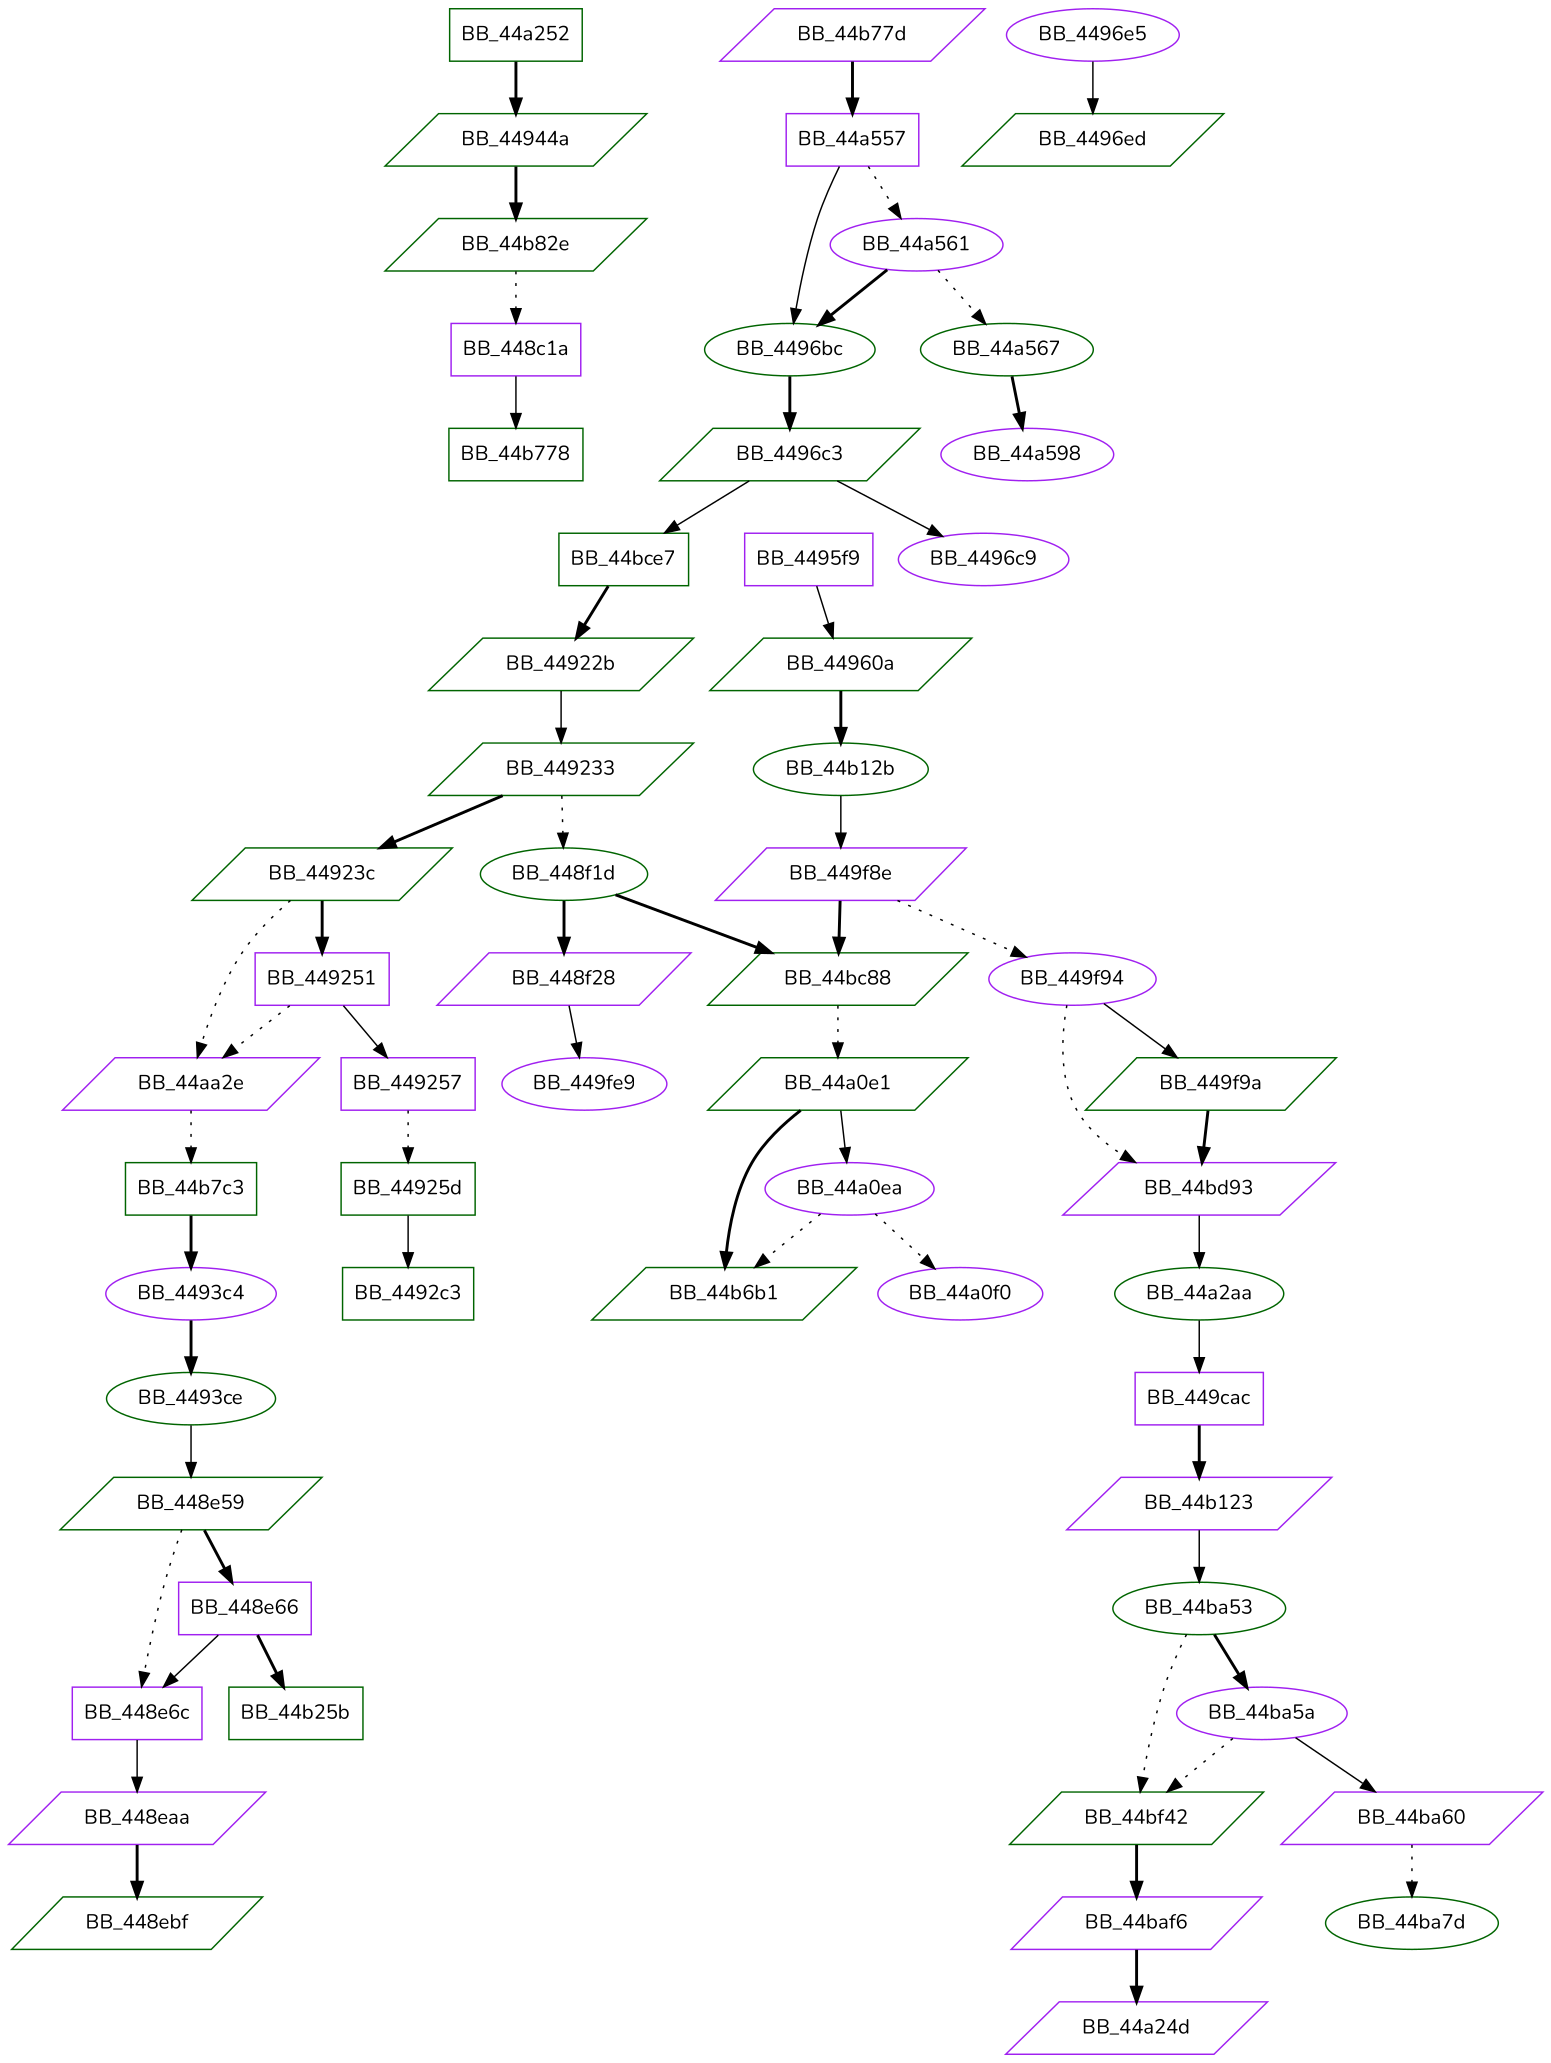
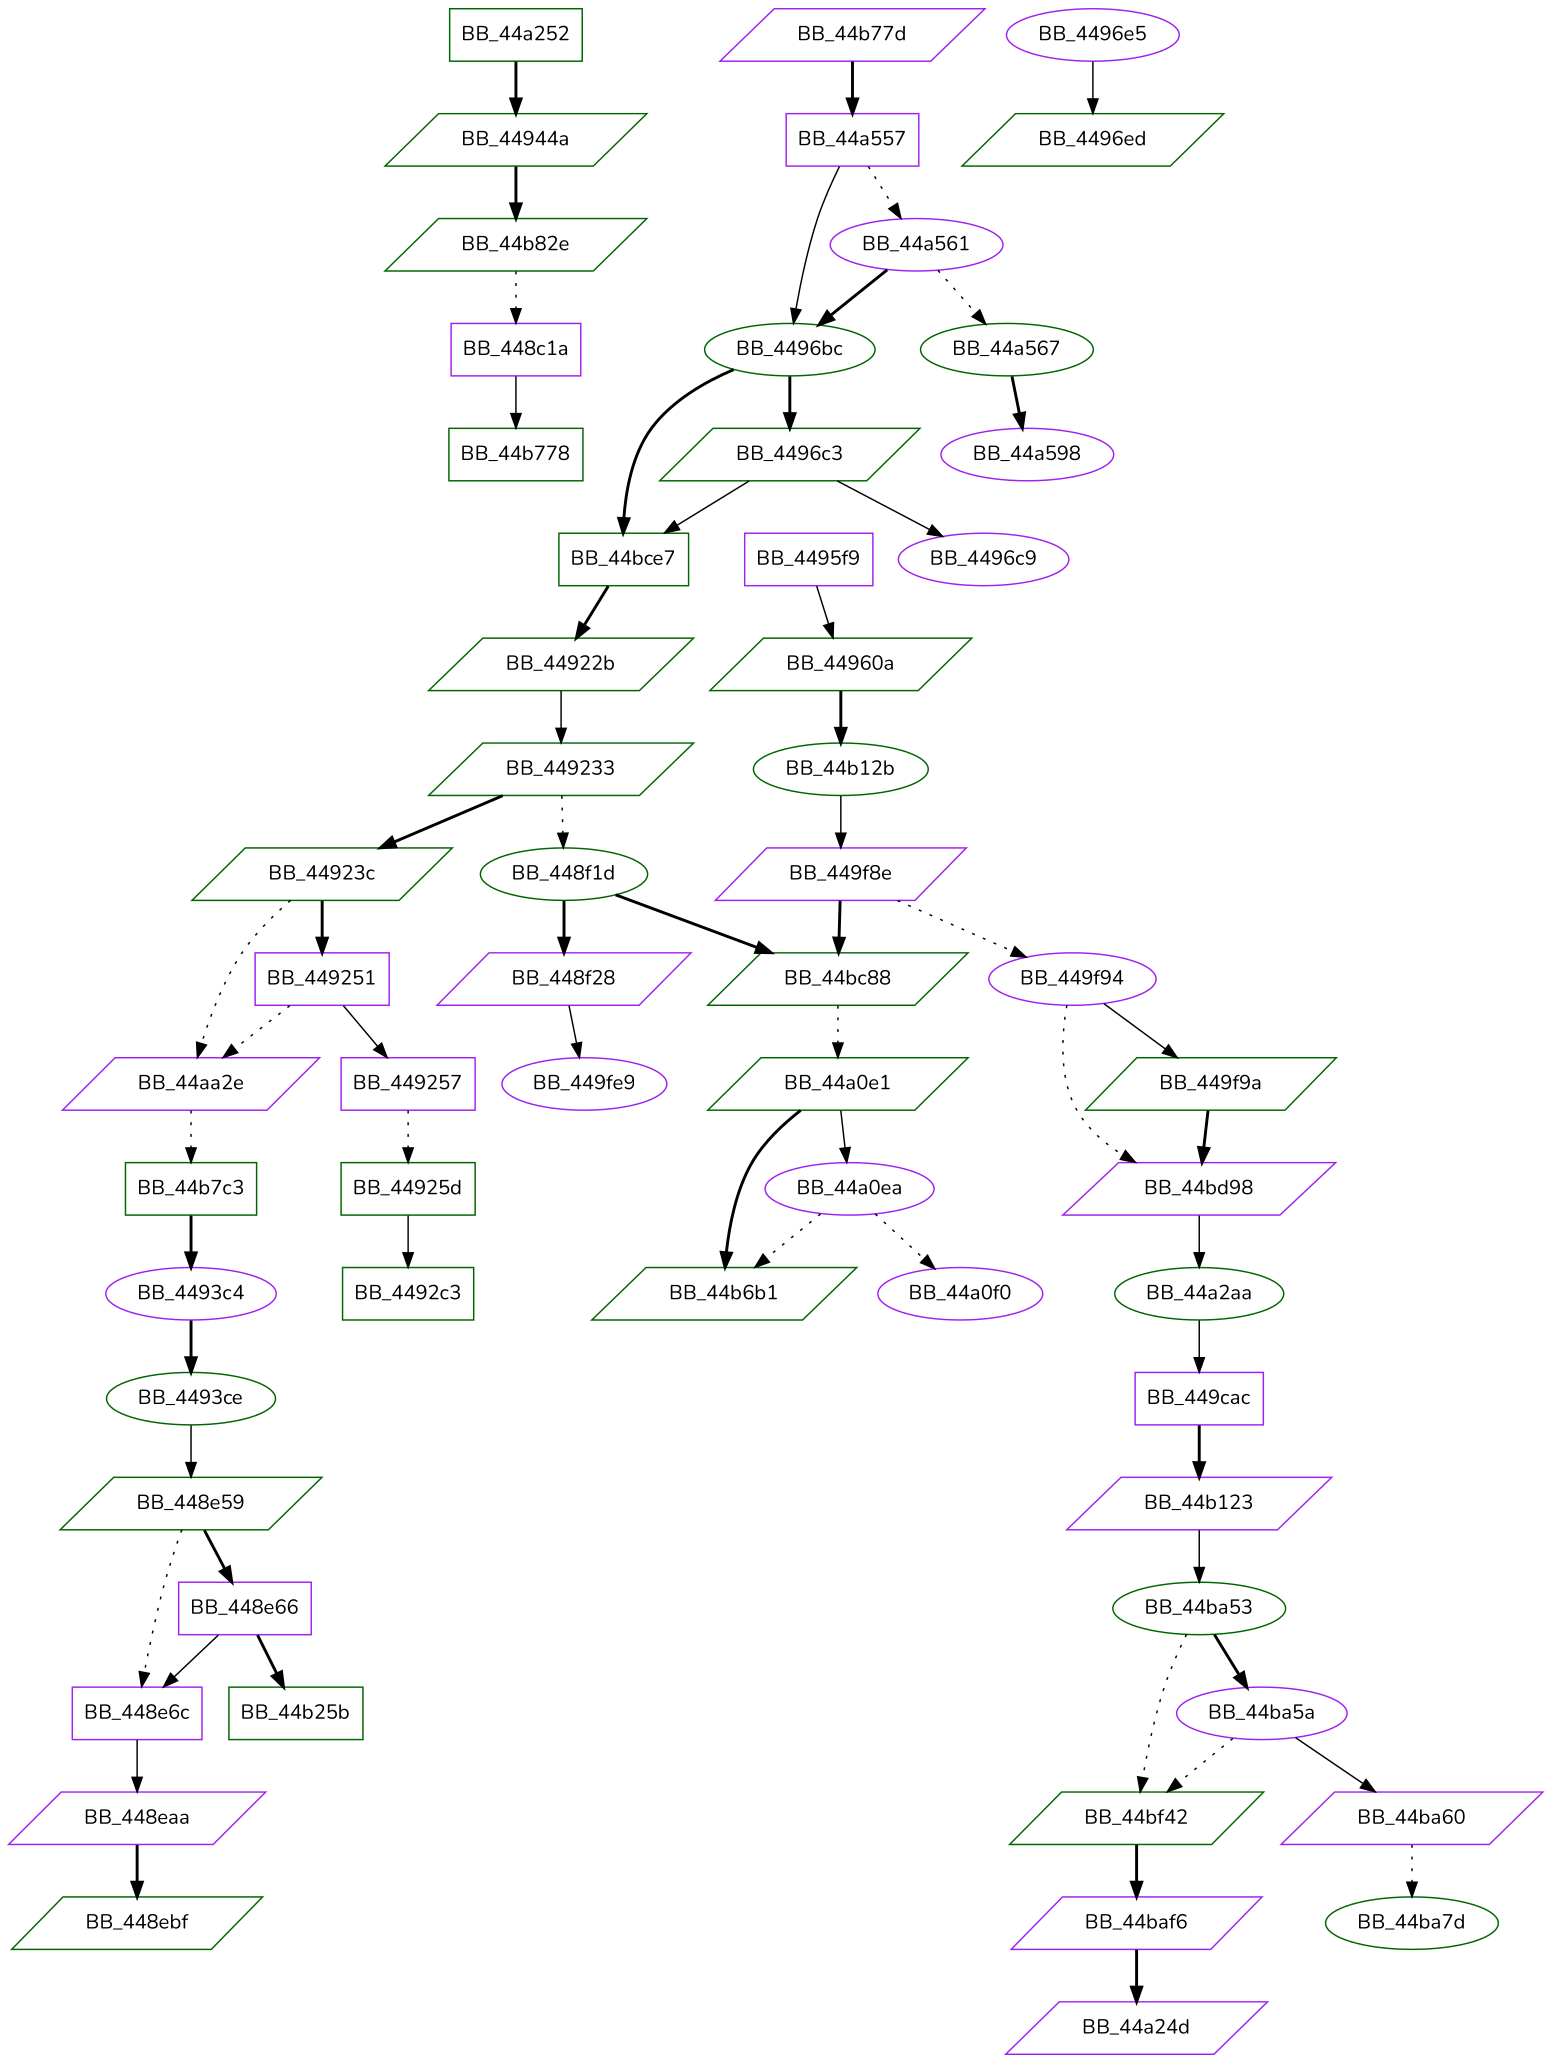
  digraph {
    fontname=Nunito
    node [color=darkgreen fontname=Nunito shape=parallelogram]
    edge [fontname=Nunito style=bold]
    BB_448c1a [color=purple shape=box]
    BB_44b778 [shape=box]
    BB_448e66 [color=purple shape=box]
    BB_448e59
    BB_448e6c [color=purple shape=box]
    BB_44b25b [shape=box]
    BB_448eaa [color=purple]
    BB_448ebf
    BB_448f1d [shape=ellipse]
    BB_448f28 [color=purple]
    BB_44bc88
    BB_449fe9 [color=purple shape=ellipse]
    BB_44a0e1
    BB_44a0ea [color=purple shape=ellipse]
    BB_44b6b1
    BB_44922b
    BB_449233
    BB_44923c
    BB_449251 [color=purple shape=box]
    BB_44aa2e [color=purple]
    BB_449257 [color=purple shape=box]
    BB_44b7c3 [shape=box]
    BB_44925d [shape=box]
    BB_4493c4 [color=purple shape=ellipse]
    BB_4492c3 [shape=box]
    BB_4493ce [shape=ellipse]
    BB_44944a
    BB_44b82e
    BB_4495f9 [color=purple shape=box]
    BB_44960a
    BB_44b12b [shape=ellipse]
    BB_449f8e [color=purple]
    BB_449f94 [color=purple shape=ellipse]
    BB_4496bc [shape=ellipse]
    BB_4496c3
    BB_44bce7 [shape=box]
    BB_4496c9 [color=purple shape=ellipse]
    BB_4496e5 [color=purple shape=ellipse]
    BB_4496ed
    BB_449cac [color=purple shape=box]
    n41 [color=purple label=BB_44b123]
    BB_44ba53 [shape=ellipse]
    BB_44ba5a [color=purple shape=ellipse]
    BB_44bf42
    BB_449f9a
-   BB_44bd98 [color=purple label=BB_44bd93]
+   BB_44bd98 [color=purple]
    BB_44a2aa [shape=ellipse]
    BB_44a0f0 [color=purple shape=ellipse]
    BB_44a252 [shape=box]
    BB_44a557 [color=purple shape=box]
    BB_44a561 [color=purple shape=ellipse]
    BB_44a567 [shape=ellipse]
    BB_44a598 [color=purple shape=ellipse]
    BB_44ba60 [color=purple]
    BB_44baf6 [color=purple]
    BB_44b77d [color=purple]
    BB_44ba7d [shape=ellipse]
    BB_44a24d [color=purple]
    BB_448c1a -> BB_44b778 [style=solid]
    BB_448e66 -> BB_448e6c [style=solid]
    BB_448e66 -> BB_44b25b
    BB_448e59 -> BB_448e66
    BB_448e59 -> BB_448e6c [style=dotted]
    BB_448e6c -> BB_448eaa [style=solid]
    BB_448eaa -> BB_448ebf
    BB_448f1d -> BB_448f28
    BB_448f1d -> BB_44bc88
    BB_448f28 -> BB_449fe9 [style=solid]
    BB_44bc88 -> BB_44a0e1 [style=dotted]
    BB_44a0e1 -> BB_44a0ea [style=solid]
    BB_44a0e1 -> BB_44b6b1
    BB_44a0ea -> BB_44b6b1 [style=dotted]
    BB_44a0ea -> BB_44a0f0 [style=dotted]
    BB_44922b -> BB_449233 [style=solid]
    BB_449233 -> BB_448f1d [style=dotted]
    BB_449233 -> BB_44923c
    BB_44923c -> BB_449251
    BB_44923c -> BB_44aa2e [style=dotted]
    BB_449251 -> BB_44aa2e [style=dotted]
    BB_449251 -> BB_449257 [style=solid]
    BB_44aa2e -> BB_44b7c3 [style=dotted]
    BB_449257 -> BB_44925d [style=dotted]
    BB_44b7c3 -> BB_4493c4
    BB_44925d -> BB_4492c3 [style=solid]
    BB_4493c4 -> BB_4493ce
    BB_4493ce -> BB_448e59 [style=solid]
    BB_44944a -> BB_44b82e
    BB_44b82e -> BB_448c1a [style=dotted]
    BB_4495f9 -> BB_44960a [style=solid]
    BB_44960a -> BB_44b12b
    BB_44b12b -> BB_449f8e [style=solid]
    BB_449f8e -> BB_44bc88
    BB_449f8e -> BB_449f94 [style=dotted]
    BB_449f94 -> BB_449f9a [style=solid]
    BB_449f94 -> BB_44bd98 [style=dotted]
    BB_4496bc -> BB_4496c3
+   BB_4496bc -> BB_44bce7
    BB_4496c3 -> BB_44bce7 [style=solid]
    BB_4496c3 -> BB_4496c9 [style=solid]
    BB_44bce7 -> BB_44922b
    BB_4496e5 -> BB_4496ed [style=solid]
    BB_449cac -> n41
    n41 -> BB_44ba53 [style=solid]
    BB_44ba53 -> BB_44ba5a
    BB_44ba53 -> BB_44bf42 [style=dotted]
    BB_44ba5a -> BB_44bf42 [style=dotted]
    BB_44ba5a -> BB_44ba60 [style=solid]
    BB_44bf42 -> BB_44baf6
    BB_449f9a -> BB_44bd98
    BB_44bd98 -> BB_44a2aa [style=solid]
    BB_44a2aa -> BB_449cac [style=solid]
    BB_44a252 -> BB_44944a
    BB_44a557 -> BB_4496bc [style=solid]
    BB_44a557 -> BB_44a561 [style=dotted]
    BB_44a561 -> BB_4496bc
    BB_44a561 -> BB_44a567 [style=dotted]
    BB_44a567 -> BB_44a598
    BB_44ba60 -> BB_44ba7d [style=dotted]
    BB_44baf6 -> BB_44a24d
    BB_44b77d -> BB_44a557
  }
